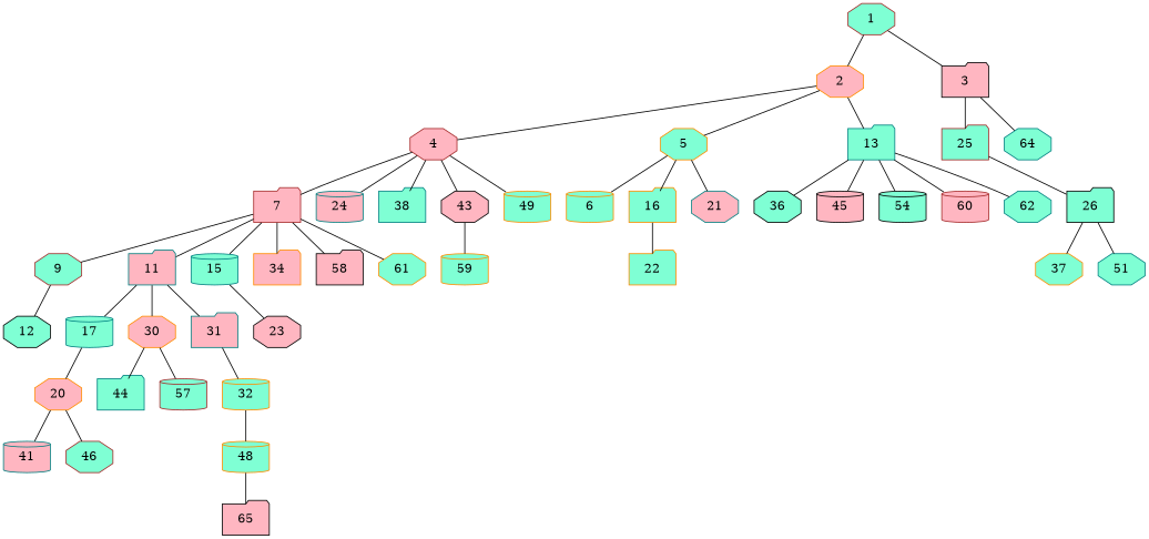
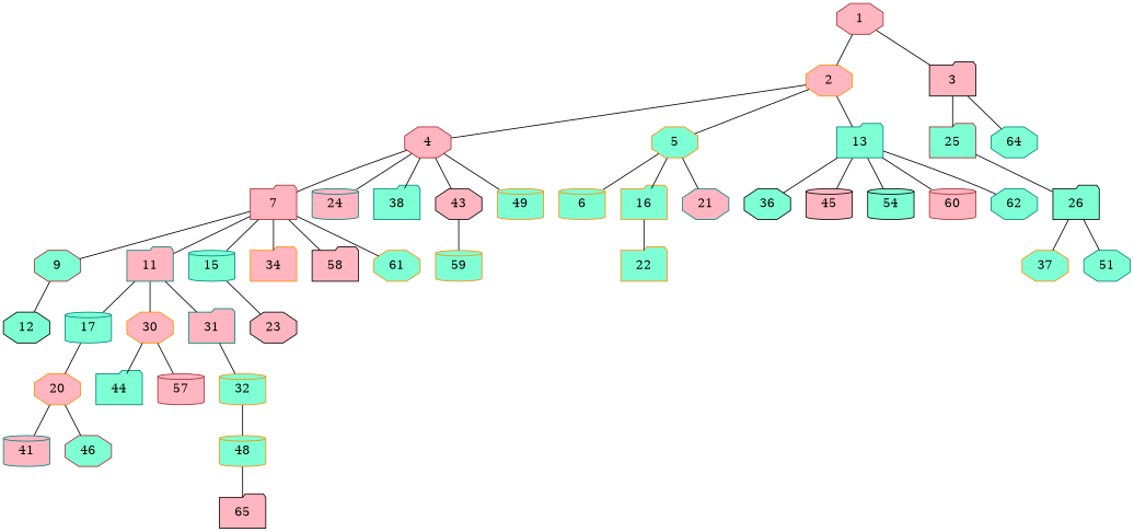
  graph {
    node [color=darkorange fillcolor=aquamarine shape=octagon style=filled]
-   1 [color=brown super="+35"]
+   1 [color=brown fillcolor=lightpink super="+35"]
    2 [fillcolor=lightpink]
    3 [color=black fillcolor=lightpink shape=folder super="+19"]
    4 [color=brown fillcolor=lightpink super="+8"]
    5 [super="+55"]
    13 [color=teal shape=folder super="+14"]
    25 [color=brown shape=folder]
    64 [color=teal]
    7 [color=brown fillcolor=lightpink shape=folder super="+10"]
    24 [color=teal fillcolor=lightpink shape=cylinder]
    38 [color=teal shape=folder]
    43 [color=black fillcolor=lightpink super="+63"]
    49 [shape=cylinder]
    6 [shape=cylinder]
    16 [shape=folder super="+27"]
    21 [color=teal fillcolor=lightpink super="+40"]
    36 [color=black]
    45 [color=black fillcolor=lightpink shape=cylinder]
    54 [color=black shape=cylinder]
    60 [color=brown fillcolor=lightpink shape=cylinder]
    62 [color=teal]
    26 [color=black shape=folder super="+29"]
    9 [color=brown]
    11 [color=teal fillcolor=lightpink shape=folder super="+28"]
    15 [color=teal shape=cylinder super="+18"]
    34 [fillcolor=lightpink shape=folder]
    58 [color=black fillcolor=lightpink shape=folder]
    61
    59 [shape=cylinder]
    22 [shape=folder super="+50"]
    12 [color=black super="+52"]
    17 [color=teal shape=cylinder]
    30 [fillcolor=lightpink super="+33"]
    31 [color=teal fillcolor=lightpink shape=folder]
    23 [color=black fillcolor=lightpink super="+53"]
    20 [fillcolor=lightpink super="+42"]
    44 [color=teal shape=folder]
-   57 [color=brown shape=cylinder]
+   57 [color=brown fillcolor=lightpink shape=cylinder]
    32 [shape=cylinder super="+39"]
    41 [color=teal fillcolor=lightpink shape=cylinder]
    46 [color=brown super="+47"]
    37
    51 [color=teal]
    48 [shape=cylinder super="+56"]
    65 [color=black fillcolor=lightpink shape=folder]
    1 -- 2
    1 -- 3
    2 -- 4
    2 -- 5
    2 -- 13
    3 -- 25
    3 -- 64
    4 -- 7
    4 -- 24
    4 -- 38
    4 -- 43
    4 -- 49
    5 -- 6
    5 -- 16
    5 -- 21
    13 -- 36
    13 -- 45
    13 -- 54
    13 -- 60
    13 -- 62
    25 -- 26
    7 -- 9
    7 -- 11
    7 -- 15
    7 -- 34
    7 -- 58
    7 -- 61
    43 -- 59
    16 -- 22
    26 -- 37
    26 -- 51
    9 -- 12
    11 -- 17
    11 -- 30
    11 -- 31
    15 -- 23
    17 -- 20
    30 -- 44
    30 -- 57
    31 -- 32
    20 -- 41
    20 -- 46
    32 -- 48
    48 -- 65
  }
